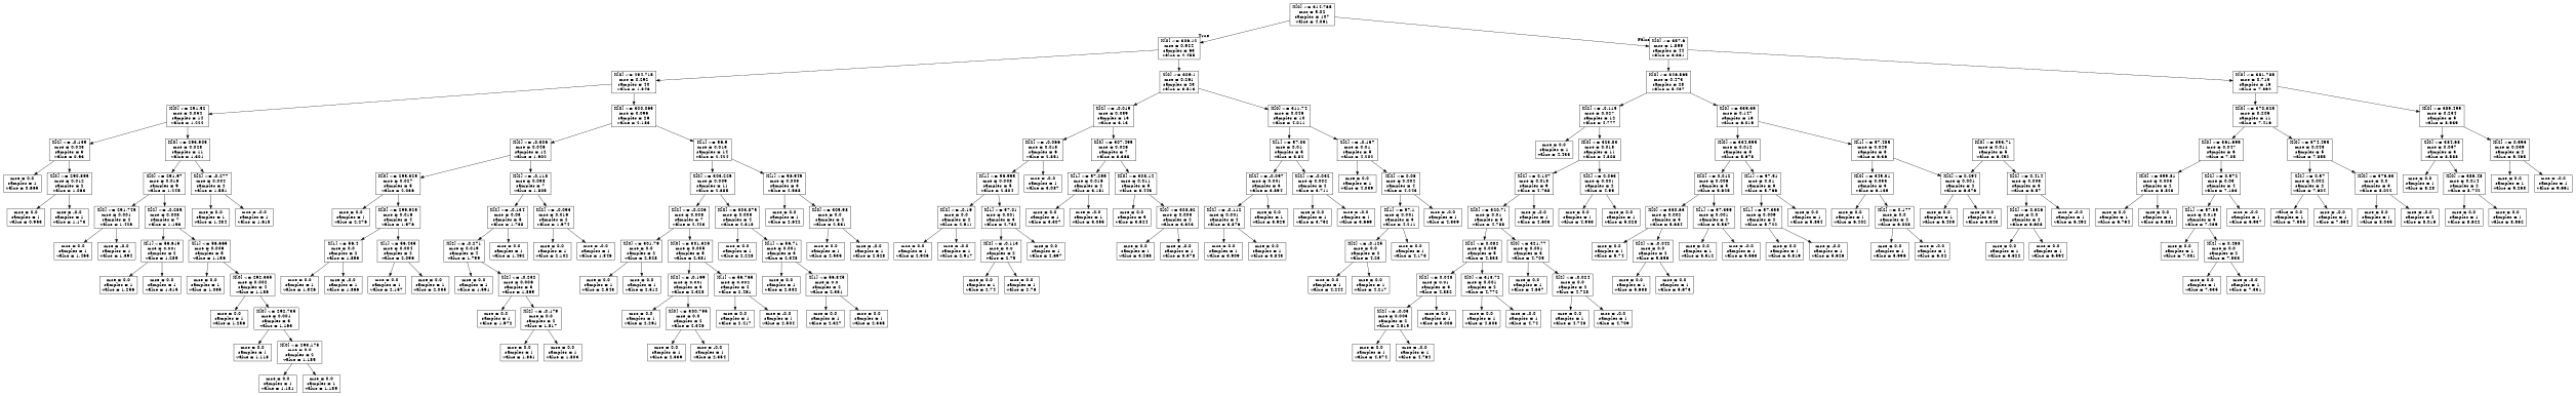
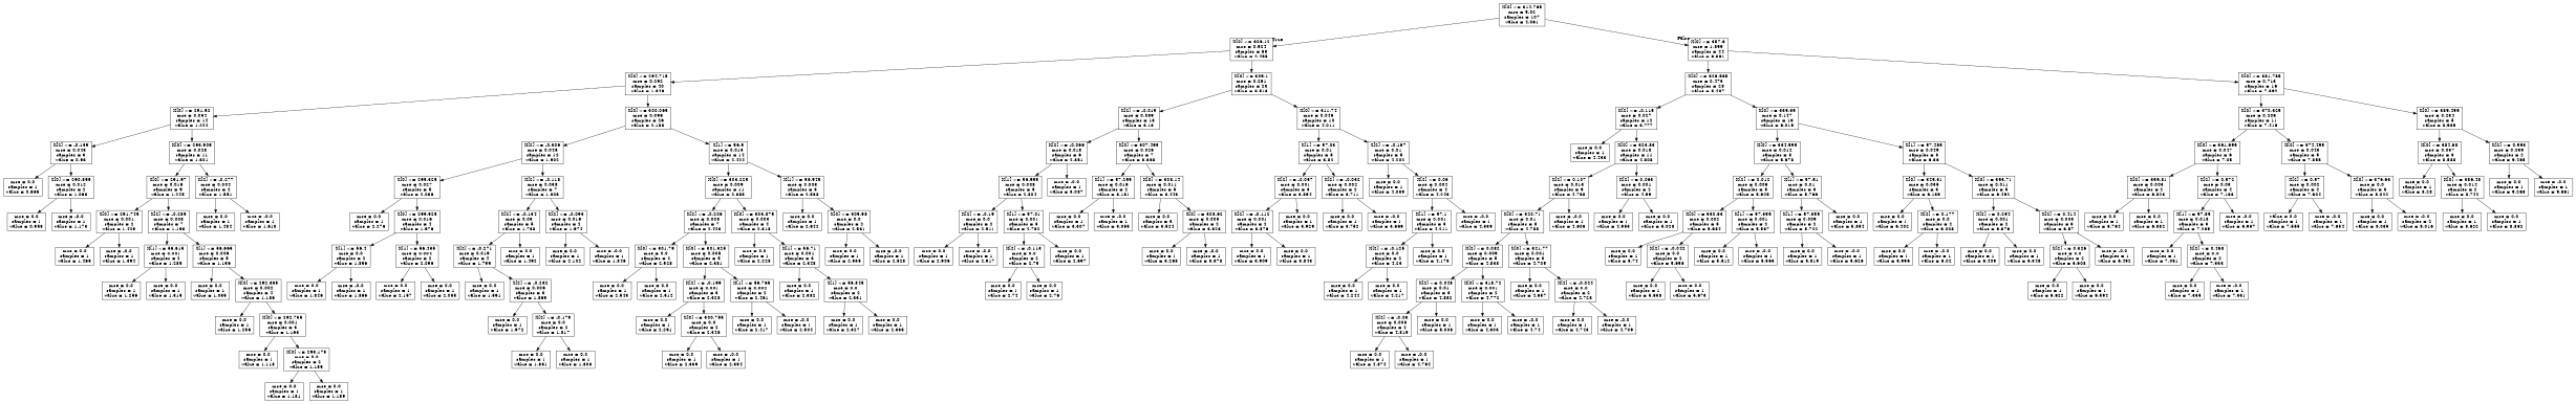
  digraph {
    node [shape=box]
    n1 [label="X[0] <= 314.765\nmse = 5.02\nsamples = 107\nvalue = 4.061"]
    n2 [label="X[0] <= 306.12\nmse = 0.924\nsamples = 63\nvalue = 2.455"]
    n3 [label="X[0] <= 357.6\nmse = 1.899\nsamples = 44\nvalue = 6.361"]
    n4 [label="X[0] <= 294.715\nmse = 0.292\nsamples = 40\nvalue = 1.846"]
    n5 [label="X[0] <= 309.1\nmse = 0.261\nsamples = 23\nvalue = 3.513"]
    n6 [label="X[0] <= 326.565\nmse = 0.473\nsamples = 28\nvalue = 5.487"]
    n7 [label="X[0] <= 381.785\nmse = 0.713\nsamples = 16\nvalue = 7.892"]
    n8 [label="X[0] <= 291.52\nmse = 0.054\nsamples = 14\nvalue = 1.222"]
    n9 [label="X[0] <= 300.065\nmse = 0.096\nsamples = 26\nvalue = 2.183"]
    n10 [label="X[2] <= -0.019\nmse = 0.089\nsamples = 13\nvalue = 3.13"]
    n11 [label="X[0] <= 311.74\nmse = 0.046\nsamples = 10\nvalue = 4.011"]
    n12 [label="X[2] <= -0.139\nmse = 0.043\nsamples = 3\nvalue = 0.93"]
    n13 [label="X[0] <= 293.905\nmse = 0.028\nsamples = 11\nvalue = 1.301"]
    n14 [label="X[2] <= -0.306\nmse = 0.046\nsamples = 12\nvalue = 1.902"]
    n15 [label="X[1] <= 56.9\nmse = 0.013\nsamples = 14\nvalue = 2.424"]
    n16 [label="mse = 0.0\nsamples = 1\nvalue = 0.665"]
    n17 [label="X[0] <= 290.855\nmse = 0.012\nsamples = 2\nvalue = 1.063"]
    n18 [label="X[0] <= 291.97\nmse = 0.016\nsamples = 9\nvalue = 1.245"]
    n19 [label="X[2] <= -0.277\nmse = 0.004\nsamples = 2\nvalue = 1.551"]
    n20 [label="mse = 0.0\nsamples = 1\nvalue = 0.953"]
    n21 [label="mse = -0.0\nsamples = 1\nvalue = 1.173"]
    n22 [label="X[0] <= 291.745\nmse = 0.001\nsamples = 2\nvalue = 1.429"]
    n23 [label="X[2] <= -0.285\nmse = 0.008\nsamples = 7\nvalue = 1.193"]
    n24 [label="mse = 0.0\nsamples = 1\nvalue = 1.484"]
    n25 [label="mse = -0.0\nsamples = 1\nvalue = 1.618"]
    n26 [label="mse = 0.0\nsamples = 1\nvalue = 1.465"]
    n27 [label="mse = -0.0\nsamples = 1\nvalue = 1.394"]
    n28 [label="X[1] <= 56.615\nmse = 0.001\nsamples = 2\nvalue = 1.285"]
    n29 [label="X[1] <= 56.665\nmse = 0.006\nsamples = 5\nvalue = 1.156"]
    n30 [label="mse = 0.0\nsamples = 1\nvalue = 1.256"]
    n31 [label="mse = 0.0\nsamples = 1\nvalue = 1.315"]
    n32 [label="mse = 0.0\nsamples = 1\nvalue = 1.035"]
    n33 [label="X[0] <= 292.335\nmse = 0.002\nsamples = 4\nvalue = 1.186"]
    n34 [label="mse = 0.0\nsamples = 1\nvalue = 1.256"]
    n35 [label="X[0] <= 292.735\nmse = 0.001\nsamples = 3\nvalue = 1.163"]
    n36 [label="mse = 0.0\nsamples = 1\nvalue = 1.118"]
    n37 [label="X[0] <= 293.175\nmse = 0.0\nsamples = 2\nvalue = 1.185"]
    n38 [label="mse = 0.0\nsamples = 1\nvalue = 1.181"]
    n39 [label="mse = 0.0\nsamples = 1\nvalue = 1.189"]
    n40 [label="X[0] <= 295.325\nmse = 0.027\nsamples = 5\nvalue = 2.036"]
    n41 [label="X[2] <= -0.118\nmse = 0.038\nsamples = 7\nvalue = 1.805"]
    n42 [label="X[0] <= 303.225\nmse = 0.009\nsamples = 11\nvalue = 2.385"]
    n43 [label="X[1] <= 56.945\nmse = 0.003\nsamples = 3\nvalue = 2.568"]
    n44 [label="mse = 0.0\nsamples = 1\nvalue = 2.276"]
    n45 [label="X[0] <= 299.525\nmse = 0.016\nsamples = 4\nvalue = 1.976"]
    n46 [label="X[2] <= -0.134\nmse = 0.03\nsamples = 5\nvalue = 1.738"]
    n47 [label="X[2] <= -0.093\nmse = 0.016\nsamples = 2\nvalue = 1.974"]
    n48 [label="X[1] <= 56.4\nmse = 0.0\nsamples = 2\nvalue = 1.856"]
    n49 [label="X[1] <= 56.435\nmse = 0.004\nsamples = 2\nvalue = 2.096"]
    n50 [label="mse = 0.0\nsamples = 1\nvalue = 1.846"]
    n51 [label="mse = -0.0\nsamples = 1\nvalue = 1.866"]
    n52 [label="mse = 0.0\nsamples = 1\nvalue = 2.157"]
    n53 [label="mse = 0.0\nsamples = 1\nvalue = 2.035"]
    n54 [label="X[2] <= -0.271\nmse = 0.019\nsamples = 4\nvalue = 1.799"]
    n55 [label="mse = 0.0\nsamples = 1\nvalue = 1.492"]
    n56 [label="mse = 0.0\nsamples = 1\nvalue = 2.102"]
    n57 [label="mse = -0.0\nsamples = 1\nvalue = 1.846"]
    n58 [label="mse = 0.0\nsamples = 1\nvalue = 1.591"]
    n59 [label="X[2] <= -0.232\nmse = 0.006\nsamples = 3\nvalue = 1.869"]
    n60 [label="mse = 0.0\nsamples = 1\nvalue = 1.972"]
    n61 [label="X[2] <= -0.179\nmse = 0.0\nsamples = 2\nvalue = 1.817"]
    n62 [label="mse = 0.0\nsamples = 1\nvalue = 1.831"]
    n63 [label="mse = 0.0\nsamples = 1\nvalue = 1.803"]
    n64 [label="X[2] <= -0.206\nmse = 0.008\nsamples = 7\nvalue = 2.423"]
    n65 [label="X[0] <= 303.875\nmse = 0.003\nsamples = 4\nvalue = 2.318"]
    n66 [label="mse = 0.0\nsamples = 1\nvalue = 2.642"]
    n67 [label="X[0] <= 305.98\nmse = 0.0\nsamples = 2\nvalue = 2.531"]
    n68 [label="X[0] <= 301.79\nmse = 0.0\nsamples = 2\nvalue = 2.528"]
    n69 [label="X[0] <= 301.325\nmse = 0.005\nsamples = 5\nvalue = 2.381"]
    n70 [label="mse = 0.0\nsamples = 1\nvalue = 2.228"]
    n71 [label="X[1] <= 56.71\nmse = 0.001\nsamples = 3\nvalue = 2.348"]
    n72 [label="mse = 0.0\nsamples = 1\nvalue = 2.543"]
    n73 [label="mse = 0.0\nsamples = 1\nvalue = 2.512"]
    n74 [label="X[2] <= -0.199\nmse = 0.001\nsamples = 3\nvalue = 2.328"]
    n75 [label="X[1] <= 56.765\nmse = 0.002\nsamples = 2\nvalue = 2.461"]
    n76 [label="mse = 0.0\nsamples = 1\nvalue = 2.291"]
    n77 [label="X[0] <= 300.755\nmse = 0.0\nsamples = 2\nvalue = 2.346"]
    n78 [label="mse = 0.0\nsamples = 1\nvalue = 2.417"]
    n79 [label="mse = -0.0\nsamples = 1\nvalue = 2.504"]
    n80 [label="mse = 0.0\nsamples = 1\nvalue = 2.339"]
    n81 [label="mse = -0.0\nsamples = 1\nvalue = 2.354"]
    n82 [label="mse = 0.0\nsamples = 1\nvalue = 2.382"]
    n83 [label="X[1] <= 56.845\nmse = 0.0\nsamples = 2\nvalue = 2.331"]
    n84 [label="mse = 0.0\nsamples = 1\nvalue = 2.327"]
    n85 [label="mse = 0.0\nsamples = 1\nvalue = 2.335"]
    n86 [label="mse = 0.0\nsamples = 1\nvalue = 2.535"]
    n87 [label="mse = -0.0\nsamples = 1\nvalue = 2.528"]
    n88 [label="X[2] <= -0.066\nmse = 0.018\nsamples = 6\nvalue = 2.851"]
    n89 [label="X[0] <= 307.495\nmse = 0.026\nsamples = 7\nvalue = 3.368"]
    n90 [label="X[1] <= 57.03\nmse = 0.01\nsamples = 5\nvalue = 3.82"]
    n91 [label="X[2] <= -0.167\nmse = 0.01\nsamples = 5\nvalue = 4.202"]
    n92 [label="X[1] <= 56.955\nmse = 0.008\nsamples = 5\nvalue = 2.804"]
    n93 [label="mse = -0.0\nsamples = 1\nvalue = 3.087"]
    n94 [label="X[1] <= 57.255\nmse = 0.016\nsamples = 2\nvalue = 3.181"]
    n95 [label="X[0] <= 308.14\nmse = 0.011\nsamples = 5\nvalue = 3.443"]
    n96 [label="X[2] <= -0.19\nmse = 0.0\nsamples = 2\nvalue = 2.911"]
    n97 [label="X[1] <= 57.01\nmse = 0.001\nsamples = 3\nvalue = 2.732"]
    n98 [label="mse = 0.0\nsamples = 1\nvalue = 2.906"]
    n99 [label="mse = -0.0\nsamples = 1\nvalue = 2.917"]
    n100 [label="X[2] <= -0.113\nmse = 0.0\nsamples = 2\nvalue = 2.75"]
    n101 [label="mse = 0.0\nsamples = 1\nvalue = 2.697"]
    n102 [label="mse = 0.0\nsamples = 1\nvalue = 2.74"]
    n103 [label="mse = 0.0\nsamples = 1\nvalue = 2.76"]
    n104 [label="mse = 0.0\nsamples = 1\nvalue = 3.307"]
    n105 [label="mse = -0.0\nsamples = 1\nvalue = 3.055"]
    n106 [label="mse = 0.0\nsamples = 3\nvalue = 3.524"]
    n107 [label="X[0] <= 308.62\nmse = 0.003\nsamples = 2\nvalue = 3.323"]
    n108 [label="mse = 0.0\nsamples = 1\nvalue = 3.268"]
    n109 [label="mse = -0.0\nsamples = 1\nvalue = 3.378"]
    n110 [label="X[2] <= -0.057\nmse = 0.001\nsamples = 3\nvalue = 3.894"]
    n111 [label="X[2] <= -0.032\nmse = 0.002\nsamples = 2\nvalue = 3.711"]
    n112 [label="mse = 0.0\nsamples = 1\nvalue = 4.039"]
    n113 [label="X[2] <= 0.06\nmse = 0.004\nsamples = 4\nvalue = 4.243"]
    n114 [label="X[2] <= -0.112\nmse = 0.001\nsamples = 2\nvalue = 3.876"]
    n115 [label="mse = 0.0\nsamples = 1\nvalue = 3.929"]
    n116 [label="mse = 0.0\nsamples = 1\nvalue = 3.752"]
    n117 [label="mse = -0.0\nsamples = 1\nvalue = 3.669"]
    n118 [label="mse = 0.0\nsamples = 1\nvalue = 3.909"]
    n119 [label="mse = 0.0\nsamples = 1\nvalue = 3.843"]
    n120 [label="X[1] <= 57.1\nmse = 0.001\nsamples = 3\nvalue = 4.211"]
    n121 [label="mse = -0.0\nsamples = 1\nvalue = 4.339"]
    n122 [label="X[2] <= -0.125\nmse = 0.0\nsamples = 2\nvalue = 4.23"]
    n123 [label="mse = 0.0\nsamples = 1\nvalue = 4.173"]
    n124 [label="mse = 0.0\nsamples = 1\nvalue = 4.244"]
    n125 [label="mse = 0.0\nsamples = 1\nvalue = 4.217"]
-   n126 [label="X[2] <= -0.115\nmse = 0.027\nsamples = 12\nvalue = 4.777"]
+   n126 [label="X[2] <= -0.115\nmse = 0.027\nsamples = 12\nvalue = 3.777"]
    n127 [label="X[0] <= 339.39\nmse = 0.147\nsamples = 16\nvalue = 6.019"]
    n128 [label="X[0] <= 370.325\nmse = 0.206\nsamples = 11\nvalue = 7.416"]
    n129 [label="X[0] <= 389.495\nmse = 0.234\nsamples = 5\nvalue = 8.939"]
    n130 [label="mse = 0.0\nsamples = 1\nvalue = 4.433"]
    n131 [label="X[0] <= 323.83\nmse = 0.018\nsamples = 11\nvalue = 4.808"]
    n132 [label="X[0] <= 334.595\nmse = 0.012\nsamples = 8\nvalue = 5.678"]
    n133 [label="X[1] <= 57.485\nmse = 0.049\nsamples = 8\nvalue = 6.36"]
    n134 [label="X[2] <= 0.107\nmse = 0.013\nsamples = 9\nvalue = 4.768"]
    n135 [label="X[2] <= 0.063\nmse = 0.001\nsamples = 2\nvalue = 4.99"]
    n136 [label="X[0] <= 320.71\nmse = 0.01\nsamples = 8\nvalue = 4.788"]
    n137 [label="mse = -0.0\nsamples = 1\nvalue = 4.606"]
    n138 [label="mse = 0.0\nsamples = 1\nvalue = 4.953"]
    n139 [label="mse = 0.0\nsamples = 1\nvalue = 5.028"]
    n140 [label="X[2] <= 0.082\nmse = 0.009\nsamples = 5\nvalue = 4.838"]
    n141 [label="X[0] <= 321.77\nmse = 0.001\nsamples = 3\nvalue = 4.705"]
    n142 [label="X[2] <= 0.048\nmse = 0.01\nsamples = 3\nvalue = 4.882"]
    n143 [label="X[0] <= 318.72\nmse = 0.001\nsamples = 2\nvalue = 4.772"]
    n144 [label="mse = 0.0\nsamples = 1\nvalue = 4.657"]
    n145 [label="X[2] <= -0.024\nmse = 0.0\nsamples = 2\nvalue = 4.728"]
    n146 [label="X[2] <= -0.03\nmse = 0.003\nsamples = 2\nvalue = 4.819"]
    n147 [label="mse = 0.0\nsamples = 1\nvalue = 5.008"]
    n148 [label="mse = 0.0\nsamples = 1\nvalue = 4.803"]
    n149 [label="mse = -0.0\nsamples = 1\nvalue = 4.74"]
    n150 [label="mse = 0.0\nsamples = 1\nvalue = 4.874"]
    n151 [label="mse = -0.0\nsamples = 1\nvalue = 4.764"]
    n152 [label="mse = 0.0\nsamples = 1\nvalue = 4.748"]
    n153 [label="mse = -0.0\nsamples = 1\nvalue = 4.709"]
    n154 [label="X[2] <= 0.012\nmse = 0.006\nsamples = 5\nvalue = 5.625"]
    n155 [label="X[1] <= 57.51\nmse = 0.01\nsamples = 3\nvalue = 5.766"]
    n156 [label="X[0] <= 345.31\nmse = 0.035\nsamples = 3\nvalue = 6.139"]
    n157 [label="X[0] <= 353.71\nmse = 0.011\nsamples = 5\nvalue = 6.492"]
    n158 [label="X[0] <= 330.63\nmse = 0.002\nsamples = 3\nvalue = 5.684"]
    n159 [label="X[1] <= 57.355\nmse = 0.001\nsamples = 2\nvalue = 5.537"]
    n160 [label="X[1] <= 57.355\nmse = 0.009\nsamples = 2\nvalue = 5.722"]
    n161 [label="mse = 0.0\nsamples = 1\nvalue = 5.854"]
    n162 [label="mse = 0.0\nsamples = 1\nvalue = 5.74"]
    n163 [label="X[2] <= -0.042\nmse = 0.0\nsamples = 2\nvalue = 5.656"]
    n164 [label="mse = 0.0\nsamples = 1\nvalue = 5.512"]
    n165 [label="mse = -0.0\nsamples = 1\nvalue = 5.563"]
    n166 [label="mse = 0.0\nsamples = 1\nvalue = 5.638"]
    n167 [label="mse = 0.0\nsamples = 1\nvalue = 5.673"]
    n168 [label="mse = 0.0\nsamples = 1\nvalue = 5.819"]
    n169 [label="mse = -0.0\nsamples = 1\nvalue = 5.626"]
    n170 [label="mse = 0.0\nsamples = 1\nvalue = 6.402"]
    n171 [label="X[2] <= 0.177\nmse = 0.0\nsamples = 2\nvalue = 6.008"]
    n172 [label="X[2] <= 0.294\nmse = 0.001\nsamples = 2\nvalue = 6.376"]
    n173 [label="X[2] <= 0.414\nmse = 0.003\nsamples = 3\nvalue = 6.57"]
    n174 [label="mse = 0.0\nsamples = 1\nvalue = 5.996"]
    n175 [label="mse = -0.0\nsamples = 1\nvalue = 6.02"]
    n176 [label="mse = 0.0\nsamples = 1\nvalue = 6.409"]
    n177 [label="mse = 0.0\nsamples = 1\nvalue = 6.343"]
    n178 [label="X[2] <= 0.326\nmse = 0.0\nsamples = 2\nvalue = 6.608"]
    n179 [label="mse = -0.0\nsamples = 1\nvalue = 6.492"]
    n180 [label="mse = 0.0\nsamples = 1\nvalue = 6.622"]
    n181 [label="mse = 0.0\nsamples = 1\nvalue = 6.594"]
    n182 [label="X[0] <= 361.695\nmse = 0.047\nsamples = 6\nvalue = 7.05"]
    n183 [label="X[0] <= 374.495\nmse = 0.043\nsamples = 5\nvalue = 7.855"]
    n184 [label="X[0] <= 384.68\nmse = 0.057\nsamples = 3\nvalue = 8.588"]
    n185 [label="X[2] <= 0.593\nmse = 0.039\nsamples = 2\nvalue = 9.465"]
    n186 [label="X[0] <= 359.81\nmse = 0.003\nsamples = 2\nvalue = 6.823"]
    n187 [label="X[2] <= 0.572\nmse = 0.03\nsamples = 4\nvalue = 7.163"]
    n188 [label="X[2] <= 0.57\nmse = 0.002\nsamples = 2\nvalue = 7.604"]
    n189 [label="X[0] <= 376.63\nmse = 0.0\nsamples = 3\nvalue = 8.022"]
    n190 [label="mse = 0.0\nsamples = 1\nvalue = 6.764"]
    n191 [label="mse = 0.0\nsamples = 1\nvalue = 6.882"]
    n192 [label="X[1] <= 57.85\nmse = 0.018\nsamples = 3\nvalue = 7.239"]
    n193 [label="mse = -0.0\nsamples = 1\nvalue = 6.937"]
    n194 [label="mse = 0.0\nsamples = 1\nvalue = 7.051"]
    n195 [label="X[2] <= 0.468\nmse = 0.0\nsamples = 2\nvalue = 7.333"]
    n196 [label="mse = 0.0\nsamples = 1\nvalue = 7.335"]
    n197 [label="mse = -0.0\nsamples = 1\nvalue = 7.331"]
    n198 [label="value = 0.0\nsamples = 1\nvalue = 7.555"]
    n199 [label="mse = -0.0\nsamples = 1\nvalue = 7.654"]
    n200 [label="mse = 0.0\nsamples = 1\nvalue = 8.035"]
    n201 [label="mse = -0.0\nsamples = 2\nvalue = 8.016"]
    n202 [label="mse = 0.0\nsamples = 1\nvalue = 8.28"]
    n203 [label="X[0] <= 386.48\nmse = 0.014\nsamples = 2\nvalue = 8.742"]
    n204 [label="mse = 0.0\nsamples = 1\nvalue = 9.268"]
    n205 [label="mse = -0.0\nsamples = 1\nvalue = 9.661"]
    n206 [label="mse = 0.0\nsamples = 1\nvalue = 8.622"]
    n207 [label="mse = 0.0\nsamples = 1\nvalue = 8.862"]
    n1 -> n2 [headlabel=True labelangle=45 labeldistance=2.5]
    n1 -> n3 [headlabel=False labelangle=-45 labeldistance=2.5]
    n2 -> n4
    n2 -> n5
    n3 -> n6
    n3 -> n7
    n4 -> n8
    n4 -> n9
    n5 -> n10
    n5 -> n11
    n6 -> n126
    n6 -> n127
    n7 -> n128
    n7 -> n129
    n8 -> n12
    n8 -> n13
    n9 -> n14
    n9 -> n15
    n10 -> n88
    n10 -> n89
    n11 -> n90
    n11 -> n91
    n12 -> n16
    n12 -> n17
    n13 -> n18
    n13 -> n19
    n14 -> n40
    n14 -> n41
    n15 -> n42
    n15 -> n43
    n17 -> n20
    n17 -> n21
    n18 -> n22
    n18 -> n23
    n19 -> n24
    n19 -> n25
    n22 -> n26
    n22 -> n27
    n23 -> n28
    n23 -> n29
    n28 -> n30
    n28 -> n31
    n29 -> n32
    n29 -> n33
    n33 -> n34
    n33 -> n35
    n35 -> n36
    n35 -> n37
    n37 -> n38
    n37 -> n39
    n40 -> n44
    n40 -> n45
    n41 -> n46
    n41 -> n47
    n42 -> n64
    n42 -> n65
    n43 -> n66
    n43 -> n67
    n45 -> n48
    n45 -> n49
    n46 -> n54
    n46 -> n55
    n47 -> n56
    n47 -> n57
    n48 -> n50
    n48 -> n51
    n49 -> n52
    n49 -> n53
    n54 -> n58
    n54 -> n59
    n59 -> n60
    n59 -> n61
    n61 -> n62
    n61 -> n63
    n64 -> n68
    n64 -> n69
    n65 -> n70
    n65 -> n71
    n67 -> n86
    n67 -> n87
    n68 -> n72
    n68 -> n73
    n69 -> n74
    n69 -> n75
    n71 -> n82
    n71 -> n83
    n74 -> n76
    n74 -> n77
    n75 -> n78
    n75 -> n79
    n77 -> n80
    n77 -> n81
    n83 -> n84
    n83 -> n85
    n88 -> n92
    n88 -> n93
    n89 -> n94
    n89 -> n95
    n90 -> n110
    n90 -> n111
    n91 -> n112
    n91 -> n113
    n92 -> n96
    n92 -> n97
    n94 -> n104
    n94 -> n105
    n95 -> n106
    n95 -> n107
    n96 -> n98
    n96 -> n99
    n97 -> n100
    n97 -> n101
    n100 -> n102
    n100 -> n103
    n107 -> n108
    n107 -> n109
    n110 -> n114
    n110 -> n115
    n111 -> n116
    n111 -> n117
    n113 -> n120
    n113 -> n121
    n114 -> n118
    n114 -> n119
    n120 -> n122
    n120 -> n123
    n122 -> n124
    n122 -> n125
    n126 -> n130
    n126 -> n131
    n127 -> n132
    n127 -> n133
    n128 -> n182
    n128 -> n183
    n129 -> n184
    n129 -> n185
    n131 -> n134
    n131 -> n135
    n132 -> n154
    n132 -> n155
    n133 -> n156
-   n133 -> n172
+   n133 -> n157
    n134 -> n136
    n134 -> n137
    n135 -> n138
    n135 -> n139
    n136 -> n140
    n136 -> n141
    n140 -> n142
    n140 -> n143
    n141 -> n144
    n141 -> n145
    n142 -> n146
    n142 -> n147
    n143 -> n148
    n143 -> n149
    n145 -> n152
    n145 -> n153
    n146 -> n150
    n146 -> n151
    n154 -> n158
    n154 -> n159
    n155 -> n160
    n155 -> n161
    n156 -> n170
    n156 -> n171
    n157 -> n172
    n157 -> n173
    n158 -> n162
    n158 -> n163
    n159 -> n164
    n159 -> n165
    n160 -> n168
    n160 -> n169
    n163 -> n166
    n163 -> n167
    n171 -> n174
    n171 -> n175
    n172 -> n176
    n172 -> n177
    n173 -> n178
    n173 -> n179
    n178 -> n180
    n178 -> n181
    n182 -> n186
    n182 -> n187
    n183 -> n188
    n183 -> n189
    n184 -> n202
    n184 -> n203
    n185 -> n204
    n185 -> n205
    n186 -> n190
    n186 -> n191
    n187 -> n192
    n187 -> n193
    n188 -> n198
    n188 -> n199
    n189 -> n200
    n189 -> n201
    n192 -> n194
    n192 -> n195
    n195 -> n196
    n195 -> n197
    n203 -> n206
    n203 -> n207
  }
